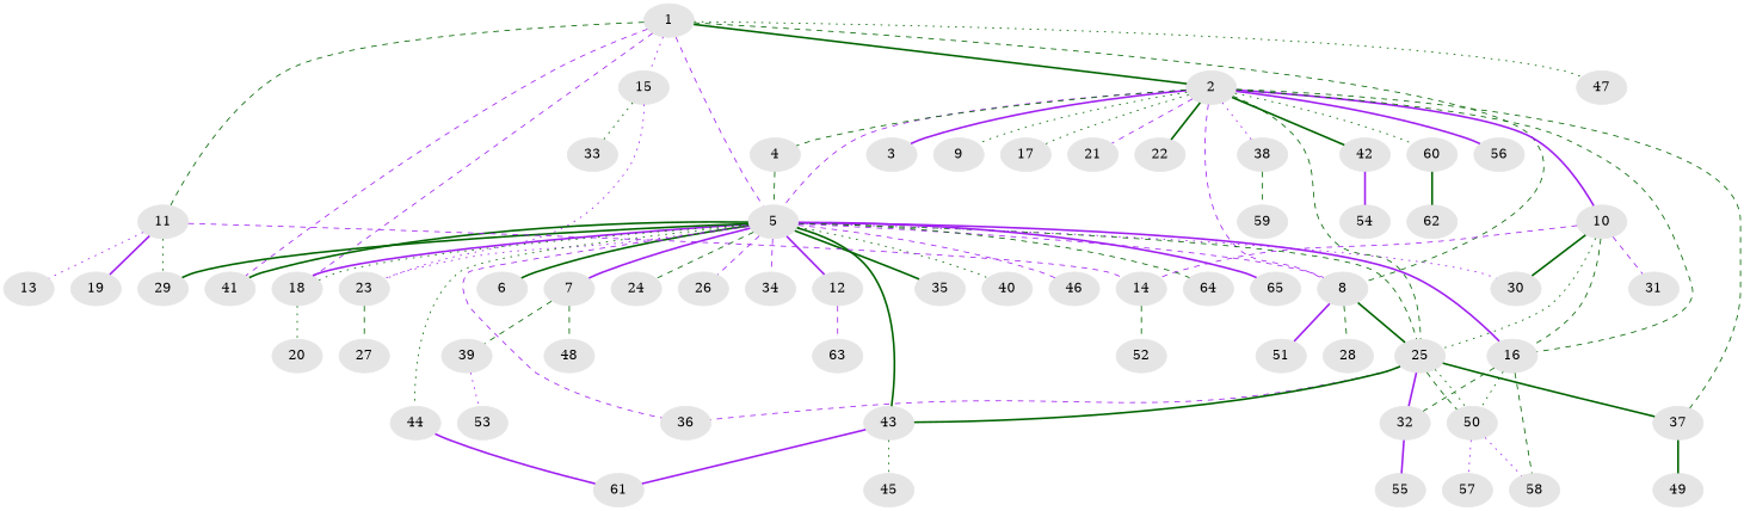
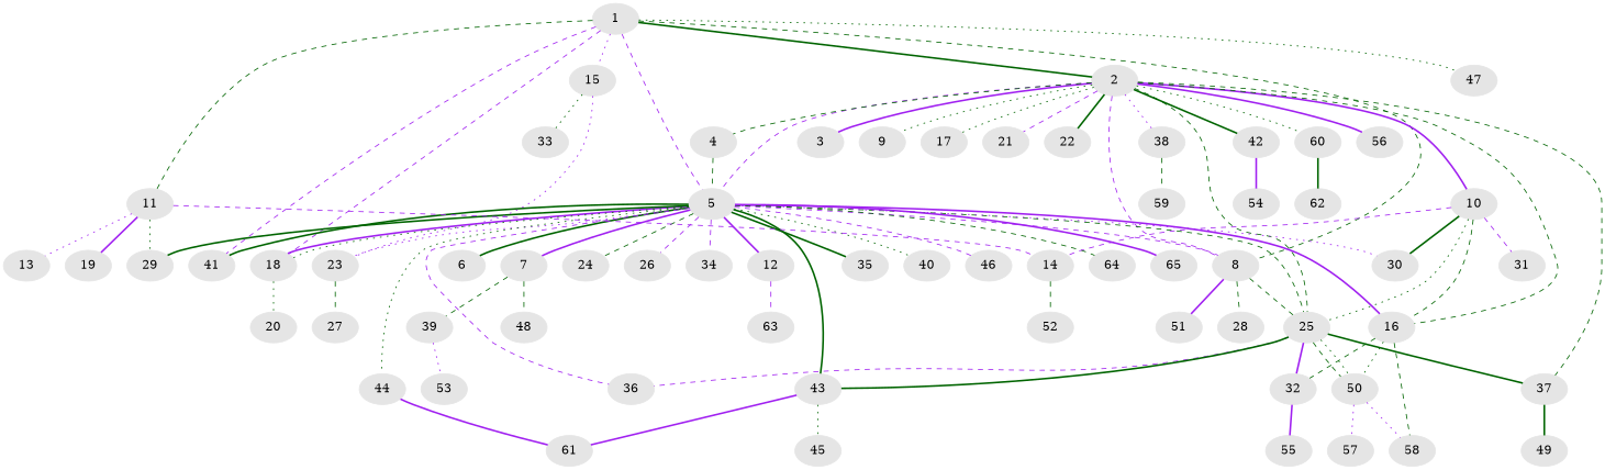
  graph {
    node [color=gray90 style=filled]
    edge [color=darkgreen style=dashed]
    1
    2
    5
    8
    11
    15
    18
    41
    47
    3
    4
    9
    10
    16
    17
    21
    22
    25
    37
    38
    42
    56
    60
    6
    7
    12
    23
    24
    26
    29
    30
    34
    35
    36
    40
    43
    44
    46
    64
    65
    28
    51
    14
    13
    19
    33
    20
    31
    32
    50
    58
    49
    59
    54
    62
    39
    48
    63
    27
    45
    61
    53
    52
    55
    57
    1 -- 2 [style=bold]
    1 -- 5 [color=purple]
    1 -- 8
    1 -- 11
    1 -- 15 [color=purple style=dotted]
    1 -- 18 [color=purple]
    1 -- 41 [color=purple]
    1 -- 47 [style=dotted]
    2 -- 5 [color=purple]
    2 -- 8 [color=purple]
    2 -- 3 [color=purple style=bold]
    2 -- 4
    2 -- 9 [style=dotted]
    2 -- 10 [color=purple style=bold]
    2 -- 16
    2 -- 17 [style=dotted]
    2 -- 21 [color=purple]
    2 -- 22 [style=bold]
    2 -- 25
    2 -- 37
    2 -- 38 [color=purple style=dotted]
    2 -- 42 [style=bold]
    2 -- 56 [color=purple style=bold]
    2 -- 60 [style=dotted]
    5 -- 8 [color=purple]
    5 -- 18 [color=purple style=bold]
    5 -- 18 [style=dotted]
    5 -- 41 [style=bold]
    5 -- 16 [color=purple style=bold]
    5 -- 25
    5 -- 6 [style=bold]
    5 -- 7 [color=purple style=bold]
    5 -- 12 [color=purple style=bold]
    5 -- 23 [color=purple style=dotted]
    5 -- 24
    5 -- 26 [color=purple]
    5 -- 29 [style=bold]
    5 -- 30 [color=purple style=dotted]
    5 -- 34 [color=purple]
    5 -- 35 [style=bold]
    5 -- 36 [color=purple]
    5 -- 40 [style=dotted]
    5 -- 43 [style=bold]
    5 -- 44 [style=dotted]
    5 -- 46 [color=purple]
    5 -- 64
    5 -- 65 [color=purple style=bold]
-   8 -- 25 [style=bold]
+   8 -- 25
    8 -- 28
    8 -- 51 [color=purple style=bold]
    11 -- 29 [style=dotted]
    11 -- 14 [color=purple]
    11 -- 13 [color=purple style=dotted]
    11 -- 19 [color=purple style=bold]
    15 -- 23 [color=purple style=dotted]
    15 -- 33 [style=dotted]
    18 -- 20 [style=dotted]
    4 -- 5
    10 -- 16
    10 -- 25 [style=dotted]
    10 -- 30 [style=bold]
    10 -- 14 [color=purple]
    10 -- 31 [color=purple]
    16 -- 32
    16 -- 50 [style=dotted]
    16 -- 58
    25 -- 37 [style=bold]
    25 -- 36 [color=purple]
    25 -- 43 [style=bold]
    25 -- 32 [color=purple style=bold]
    25 -- 50
    25 -- 50 [style=dotted]
    37 -- 49 [style=bold]
    38 -- 59
    42 -- 54 [color=purple style=bold]
    60 -- 62 [style=bold]
    7 -- 39
    7 -- 48
    12 -- 63 [color=purple]
    23 -- 27
    43 -- 45 [style=dotted]
    43 -- 61 [color=purple style=bold]
    44 -- 61 [color=purple style=bold]
    14 -- 52
    32 -- 55 [color=purple style=bold]
    50 -- 58 [color=purple style=dotted]
    50 -- 57 [color=purple style=dotted]
    39 -- 53 [color=purple style=dotted]
  }
